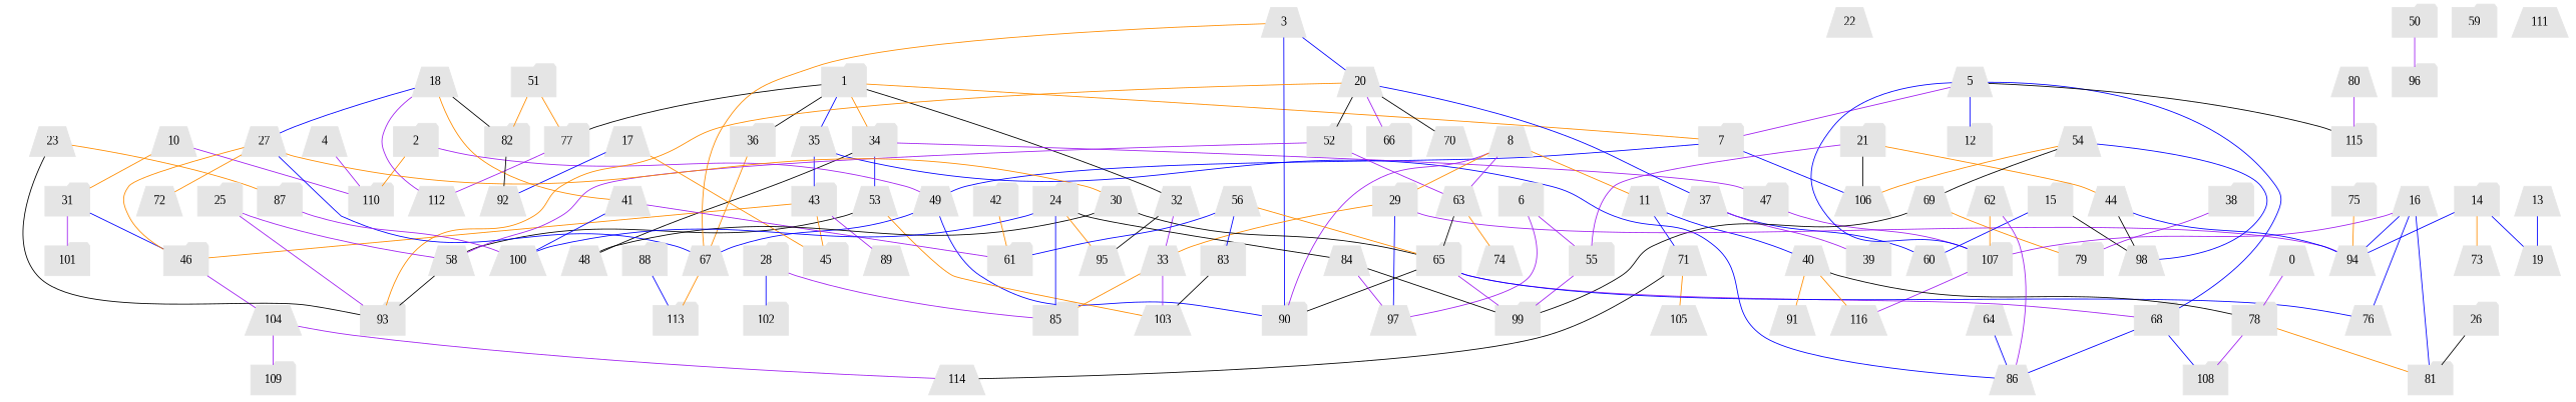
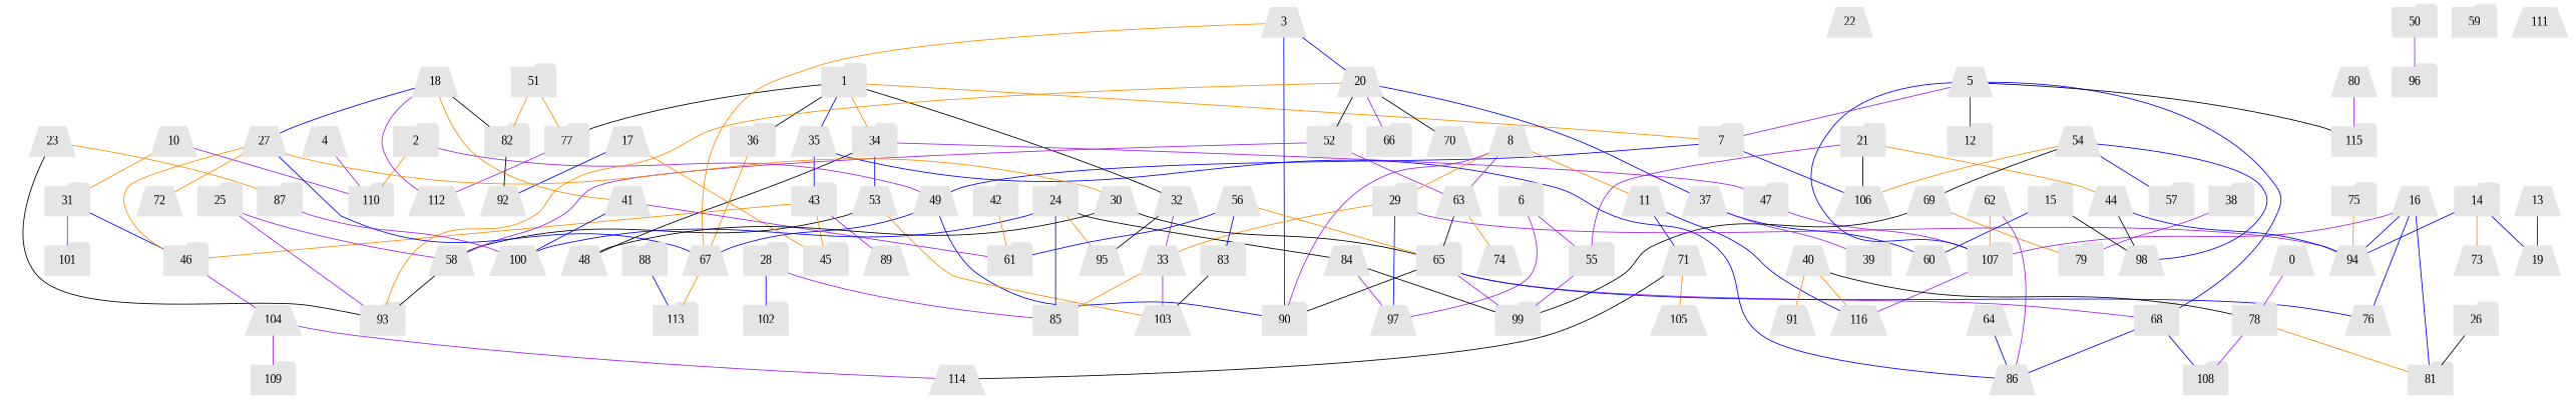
  graph {
    fontname="Liberation Serif"
    node [color=gray90 fontname="Liberation Serif" shape=trapezium style=filled]
    edge [color=blue fontname="Liberation Serif"]
    1 [shape=folder]
    7 [shape=folder]
    32
    34 [shape=folder]
    35
    36 [shape=folder]
    77 [shape=folder]
    49
    106
    95
    33
    48
    47 [shape=folder]
    53
    43 [shape=folder]
    86
    67
    112
    2 [shape=folder]
    110 [shape=folder]
    90 [shape=folder]
    3
    20
    37
    52 [shape=folder]
    66 [shape=folder]
    70
    93 [shape=folder]
    113 [shape=folder]
    4
    5
    12 [shape=folder]
    68 [shape=folder]
    107 [shape=folder]
    115 [shape=folder]
    108 [shape=folder]
    79 [shape=folder]
    69
    99 [shape=folder]
    116
    6 [shape=folder]
    55 [shape=folder]
    97
    8
    11
    29 [shape=folder]
    63
    71
    94
    65 [shape=folder]
    74
    n52 [label=0]
    78 [shape=folder]
    81 [shape=folder]
    10
    31 [shape=folder]
    46 [shape=folder]
    101 [shape=folder]
    105
    114
    13
    19
    14 [shape=folder]
    73
    15 [shape=folder]
    60
    98
    16
    76
    45 [shape=folder]
    17
    92
    18
    27
    41
    82 [shape=folder]
    30
    72
    100
    61 [shape=folder]
    39 [shape=folder]
    58
    21 [shape=folder]
    44
    22
    23
    87 [shape=folder]
    24 [shape=folder]
    84
    85 [shape=folder]
    25 [shape=folder]
    26 [shape=folder]
    104
    28 [shape=folder]
    102 [shape=folder]
    103
    89
    38 [shape=folder]
    40
    91
    42 [shape=folder]
    109 [shape=folder]
    50 [shape=folder]
    96 [shape=folder]
    51 [shape=folder]
    54
+   57 [shape=folder]
    56
    83 [shape=folder]
    59 [shape=folder]
    62
    64
    75 [shape=folder]
    80
    88 [shape=folder]
    111
    1 -- 7 [color=darkorange]
    1 -- 32 [color=black]
    1 -- 34 [color=darkorange]
    1 -- 35
    1 -- 36 [color=black]
    1 -- 77 [color=black]
    7 -- 49
    7 -- 106
    32 -- 95 [color=black]
    32 -- 33 [color=purple]
    34 -- 48 [color=black]
    34 -- 47 [color=purple]
    34 -- 53
    35 -- 43
    35 -- 86
    36 -- 67 [color=darkorange]
    77 -- 112 [color=purple]
    49 -- 67
    49 -- 90
    33 -- 85 [color=darkorange]
    33 -- 103 [color=purple]
    47 -- 107 [color=purple]
    53 -- 58 [color=black]
    53 -- 103 [color=darkorange]
    43 -- 46 [color=darkorange]
    43 -- 45 [color=darkorange]
    43 -- 89 [color=purple]
    67 -- 113 [color=darkorange]
    2 -- 49 [color=purple]
    2 -- 110 [color=darkorange]
    3 -- 67 [color=darkorange]
    3 -- 90
    3 -- 20
    20 -- 37
    20 -- 52 [color=black]
    20 -- 66 [color=purple]
    20 -- 70 [color=black]
    20 -- 93 [color=darkorange]
    37 -- 60
    37 -- 39 [color=purple]
    52 -- 63 [color=purple]
    52 -- 58 [color=purple]
    4 -- 110 [color=purple]
    5 -- 7 [color=purple]
    5 -- 12
    5 -- 68
    5 -- 107
    5 -- 115 [color=black]
    68 -- 86
    68 -- 108
    107 -- 116 [color=purple]
    69 -- 79 [color=darkorange]
    69 -- 99 [color=black]
    6 -- 55 [color=purple]
    6 -- 97 [color=purple]
    55 -- 99 [color=purple]
    8 -- 90 [color=purple]
    8 -- 11 [color=darkorange]
    8 -- 29 [color=darkorange]
    8 -- 63 [color=purple]
-   11 -- 40
+   11 -- 116
    11 -- 71
    29 -- 33 [color=darkorange]
    29 -- 97
    29 -- 94 [color=purple]
    63 -- 65 [color=black]
    63 -- 74 [color=darkorange]
    71 -- 105 [color=darkorange]
    71 -- 114 [color=black]
    65 -- 90 [color=black]
    65 -- 68 [color=purple]
    65 -- 99 [color=purple]
    65 -- 76
    n52 -- 78 [color=purple]
    78 -- 108 [color=purple]
    78 -- 81 [color=darkorange]
    10 -- 110 [color=purple]
    10 -- 31 [color=darkorange]
    31 -- 46
    31 -- 101 [color=purple]
    46 -- 104 [color=purple]
    13 -- 19
    14 -- 94
    14 -- 19
    14 -- 73 [color=darkorange]
    15 -- 60
    15 -- 98 [color=black]
    16 -- 107 [color=purple]
    16 -- 94
    16 -- 81
    16 -- 76
    17 -- 45 [color=darkorange]
    17 -- 92
    18 -- 112 [color=purple]
    18 -- 27
    18 -- 41 [color=darkorange]
    18 -- 82 [color=black]
    27 -- 67
    27 -- 46 [color=darkorange]
    27 -- 30 [color=darkorange]
    27 -- 72 [color=darkorange]
    41 -- 100
    41 -- 61 [color=purple]
    82 -- 92 [color=black]
    30 -- 48 [color=black]
    30 -- 65 [color=black]
    58 -- 93 [color=black]
    21 -- 106 [color=black]
    21 -- 55 [color=purple]
    21 -- 44 [color=darkorange]
    44 -- 94
    44 -- 98 [color=black]
    23 -- 93 [color=black]
    23 -- 87 [color=darkorange]
    87 -- 100 [color=purple]
    24 -- 95 [color=darkorange]
    24 -- 100
    24 -- 84 [color=black]
    24 -- 85
    84 -- 99 [color=black]
    84 -- 97 [color=purple]
    25 -- 93 [color=purple]
    25 -- 58 [color=purple]
    26 -- 81 [color=black]
    104 -- 114 [color=purple]
    104 -- 109 [color=purple]
    28 -- 85 [color=purple]
    28 -- 102
    38 -- 79 [color=purple]
    40 -- 116 [color=darkorange]
    40 -- 78 [color=black]
    40 -- 91 [color=darkorange]
    42 -- 61 [color=darkorange]
    50 -- 96 [color=purple]
    51 -- 77 [color=darkorange]
    51 -- 82 [color=darkorange]
    54 -- 106 [color=darkorange]
    54 -- 69 [color=black]
    54 -- 98
+   54 -- 57
    56 -- 65 [color=darkorange]
    56 -- 61
    56 -- 83
    83 -- 103 [color=black]
    62 -- 86 [color=purple]
    62 -- 107 [color=darkorange]
    64 -- 86
    75 -- 94 [color=darkorange]
    80 -- 115 [color=purple]
    88 -- 113
  }
